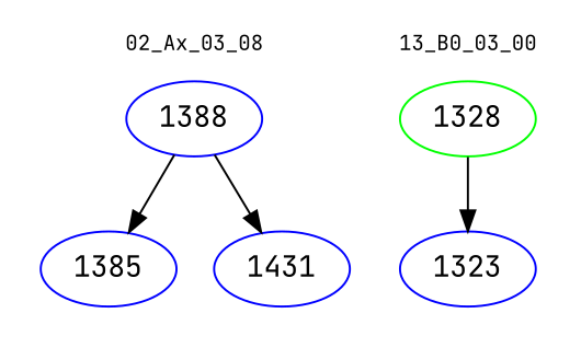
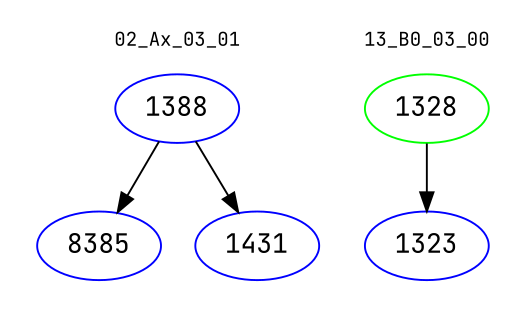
  digraph {
    fontname="JetBrains Mono"
    node [color=blue fontname="JetBrains Mono"]
    edge [color=black fontname="JetBrains Mono"]
    n1 [label=1388]
-   n2 [label=1385]
+   n2 [label=8385]
    n3 [label=1431]
    n4 [color=green label=1328]
    n5 [label=1323]
    subgraph cluster_1 {
      color=white
      fontsize=10
-     label="02_Ax_03_08"
+     label="02_Ax_03_01"
      n1
      n2
      n3
    }
    subgraph cluster_2 {
      color=white
      fontsize=10
      label="13_B0_03_00"
      n4
      n5
    }
    n1 -> n2
    n1 -> n3
    n4 -> n5
  }
